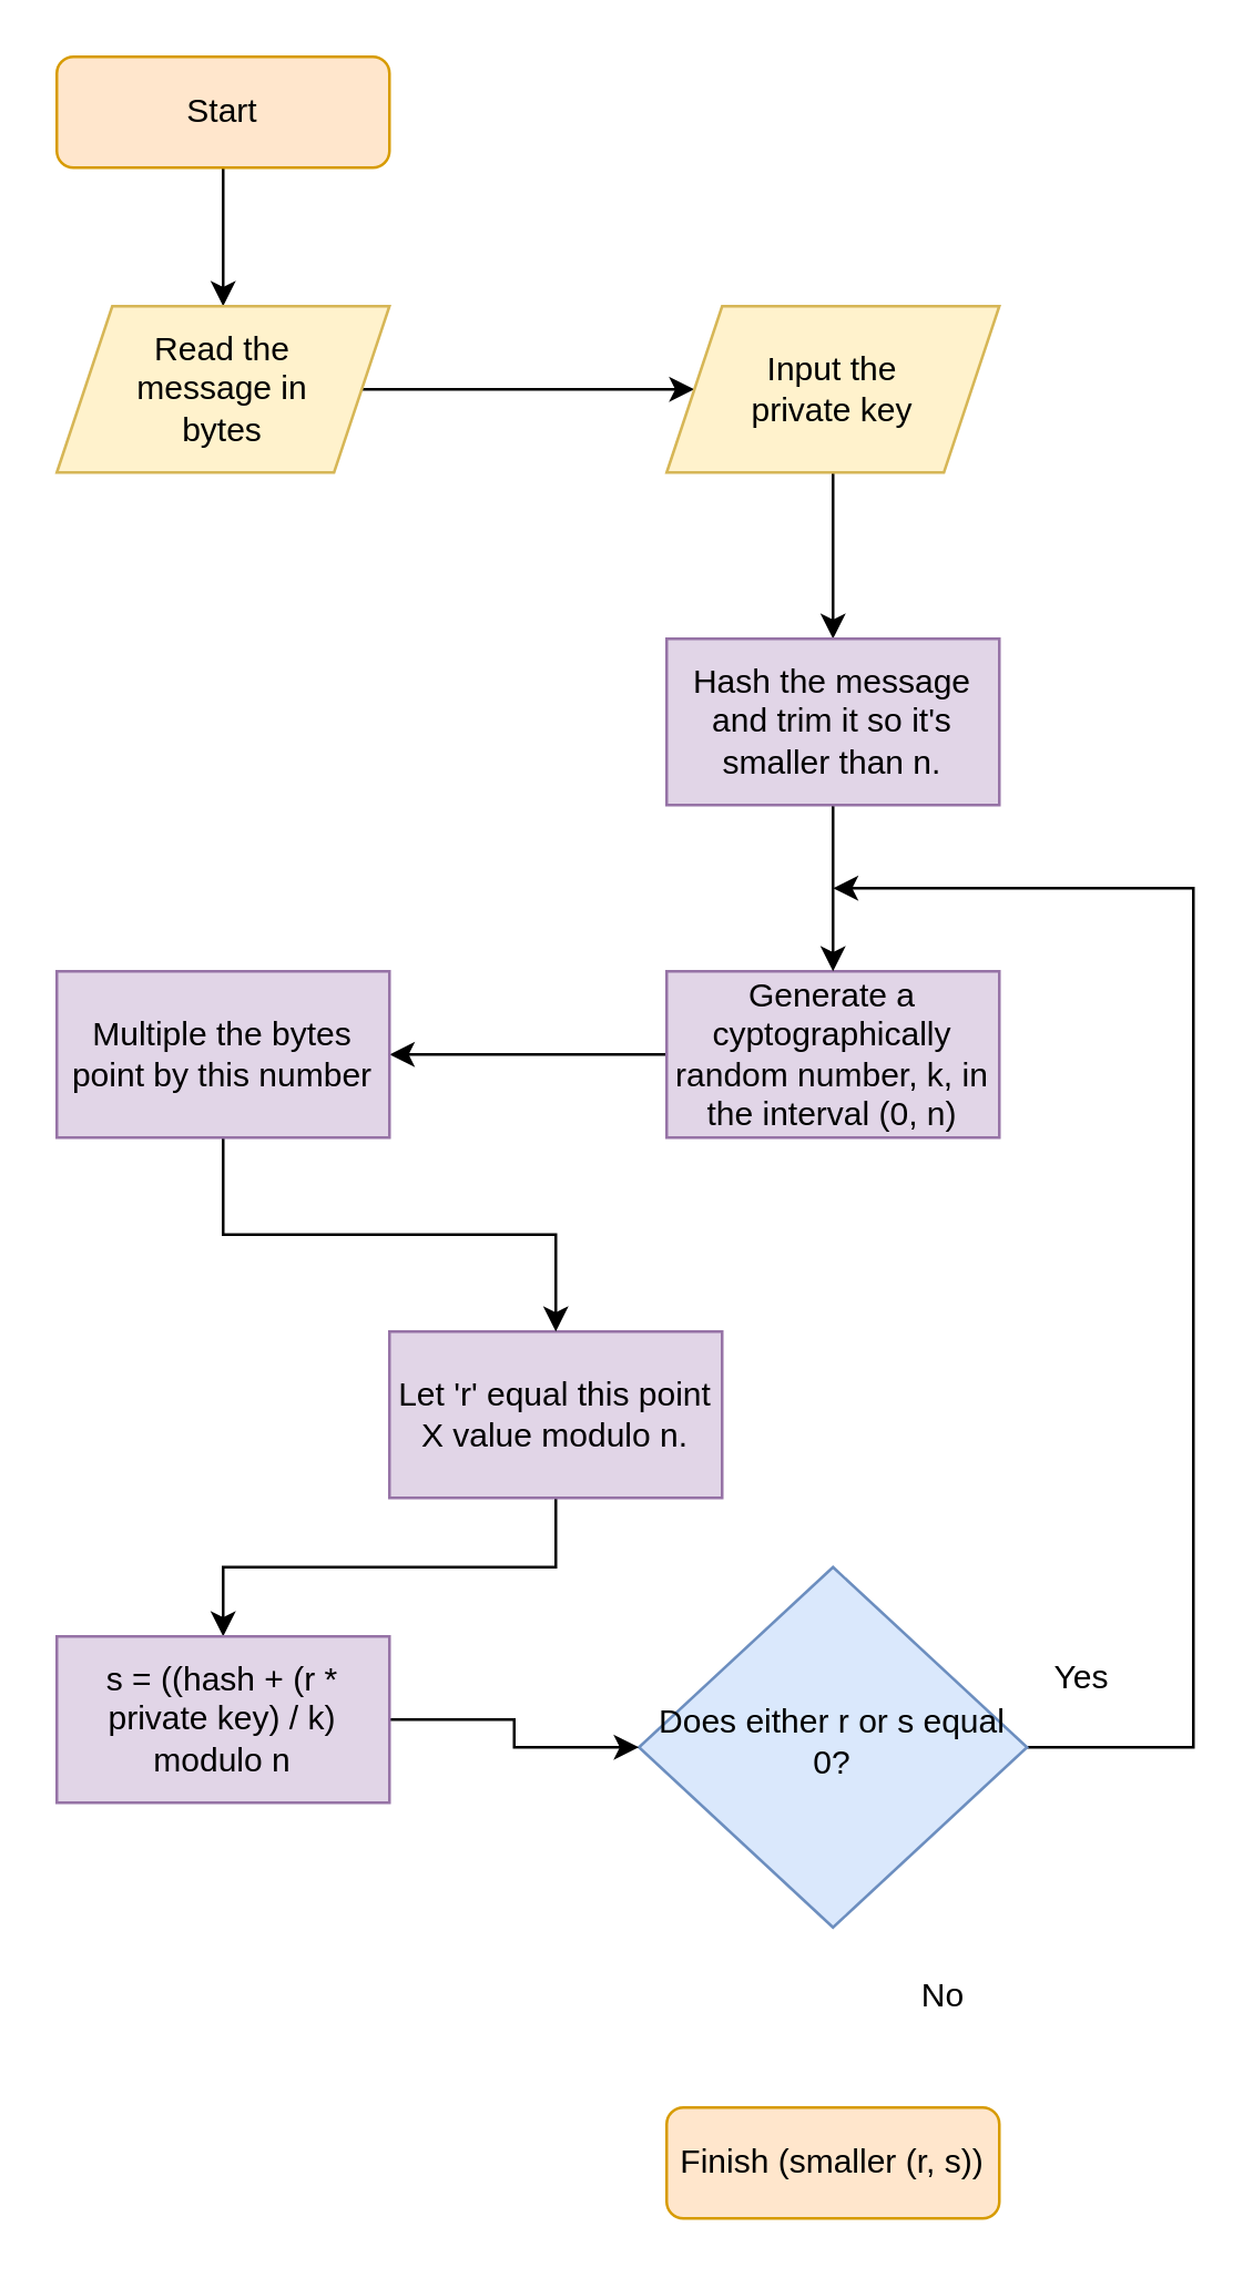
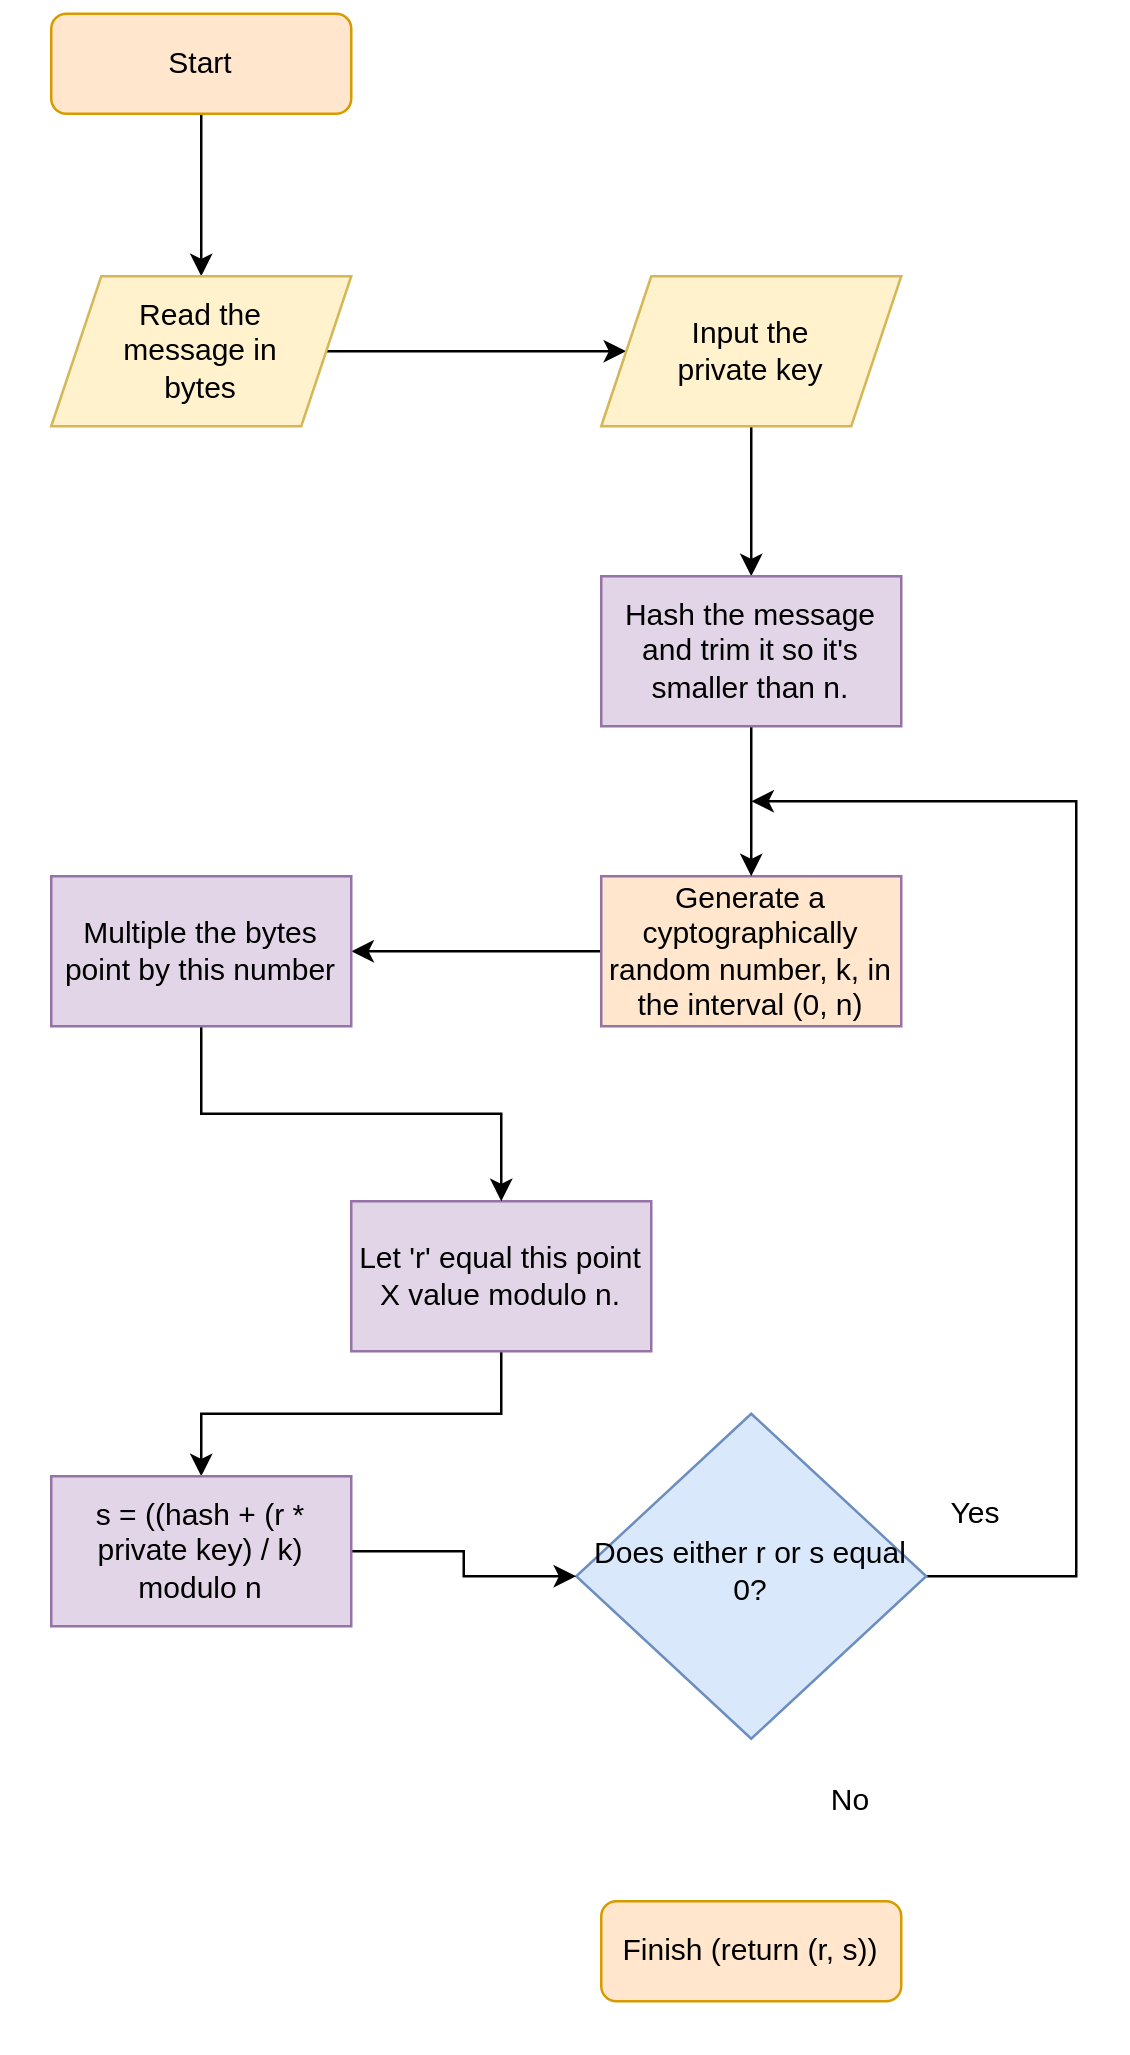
  <mxCell id="0" />
  <mxCell id="1" parent="0" />
  <mxCell id="2" style="edgeStyle=orthogonalEdgeStyle;rounded=0;orthogonalLoop=1;jettySize=auto;html=1;entryX=0.5;entryY=0;entryDx=0;entryDy=0;" edge="1" parent="1" source="3" target="10"><mxGeometry relative="1" as="geometry" /></mxCell>
- <mxCell id="3" value="Start" style="rounded=1;whiteSpace=wrap;html=1;fontSize=12;glass=0;strokeWidth=1;shadow=0;fillColor=#ffe6cc;strokeColor=#d79b00;" parent="1" vertex="1"><mxGeometry x="20" y="20" width="120" height="40" as="geometry" /></mxCell>
+ <mxCell id="3" value="Start" style="rounded=1;whiteSpace=wrap;html=1;fontSize=12;glass=0;strokeWidth=1;shadow=0;fillColor=#ffe6cc;strokeColor=#d79b00;" parent="1" vertex="1"><mxGeometry x="20" y="5" width="120" height="40" as="geometry" /></mxCell>
  <mxCell id="4" style="edgeStyle=orthogonalEdgeStyle;rounded=0;orthogonalLoop=1;jettySize=auto;html=1;" edge="1" parent="1" source="5"><mxGeometry relative="1" as="geometry"><mxPoint x="300" y="320" as="targetPoint" /><Array as="points"><mxPoint x="430" y="630" /><mxPoint x="430" y="320" /></Array></mxGeometry></mxCell>
  <mxCell id="5" value="Does either r or s equal 0?" style="rhombus;whiteSpace=wrap;html=1;shadow=0;fontFamily=Helvetica;fontSize=12;align=center;strokeWidth=1;spacing=6;spacingTop=-4;fillColor=#dae8fc;strokeColor=#6c8ebf;" parent="1" vertex="1"><mxGeometry x="230" y="565" width="140" height="130" as="geometry" /></mxCell>
  <mxCell id="6" style="edgeStyle=orthogonalEdgeStyle;rounded=0;orthogonalLoop=1;jettySize=auto;html=1;entryX=0.5;entryY=0;entryDx=0;entryDy=0;" edge="1" parent="1" source="7" target="18"><mxGeometry relative="1" as="geometry" /></mxCell>
  <mxCell id="7" value="Let 'r' equal this point X value modulo n." style="rounded=0;whiteSpace=wrap;html=1;fillColor=#e1d5e7;strokeColor=#9673a6;" parent="1" vertex="1"><mxGeometry x="140" y="480" width="120" height="60" as="geometry" /></mxCell>
- <mxCell id="8" value="Finish (smaller (r, s))" style="rounded=1;whiteSpace=wrap;html=1;fontSize=12;glass=0;strokeWidth=1;shadow=0;fillColor=#ffe6cc;strokeColor=#d79b00;" parent="1" vertex="1"><mxGeometry x="240" y="760" width="120" height="40" as="geometry" /></mxCell>
+ <mxCell id="8" value="Finish (return (r, s))" style="rounded=1;whiteSpace=wrap;html=1;fontSize=12;glass=0;strokeWidth=1;shadow=0;fillColor=#ffe6cc;strokeColor=#d79b00;" parent="1" vertex="1"><mxGeometry x="240" y="760" width="120" height="40" as="geometry" /></mxCell>
  <mxCell id="9" style="edgeStyle=orthogonalEdgeStyle;rounded=0;orthogonalLoop=1;jettySize=auto;html=1;entryX=0;entryY=0.5;entryDx=0;entryDy=0;" edge="1" parent="1" source="10" target="12"><mxGeometry relative="1" as="geometry" /></mxCell>
  <mxCell id="10" value="&lt;div&gt;Read the&lt;/div&gt;&lt;div&gt;message in&lt;/div&gt;&lt;div&gt;bytes&lt;/div&gt;" style="shape=parallelogram;perimeter=parallelogramPerimeter;whiteSpace=wrap;html=1;fixedSize=1;fillColor=#fff2cc;strokeColor=#d6b656;" vertex="1" parent="1"><mxGeometry x="20" y="110" width="120" height="60" as="geometry" /></mxCell>
  <mxCell id="11" style="edgeStyle=orthogonalEdgeStyle;rounded=0;orthogonalLoop=1;jettySize=auto;html=1;entryX=0.5;entryY=0;entryDx=0;entryDy=0;" edge="1" parent="1" source="12" target="20"><mxGeometry relative="1" as="geometry" /></mxCell>
  <mxCell id="12" value="&lt;div&gt;Input the&lt;/div&gt;&lt;div&gt;private key&lt;br&gt;&lt;/div&gt;" style="shape=parallelogram;perimeter=parallelogramPerimeter;whiteSpace=wrap;html=1;fixedSize=1;fillColor=#fff2cc;strokeColor=#d6b656;" vertex="1" parent="1"><mxGeometry x="240" y="110" width="120" height="60" as="geometry" /></mxCell>
  <mxCell id="13" style="edgeStyle=orthogonalEdgeStyle;rounded=0;orthogonalLoop=1;jettySize=auto;html=1;entryX=1;entryY=0.5;entryDx=0;entryDy=0;" edge="1" parent="1" source="14" target="16"><mxGeometry relative="1" as="geometry" /></mxCell>
- <mxCell id="14" value="Generate a cyptographically random number, k, in the interval (0, n)" style="rounded=0;whiteSpace=wrap;html=1;fillColor=#e1d5e7;strokeColor=#9673a6;" vertex="1" parent="1"><mxGeometry x="240" y="350" width="120" height="60" as="geometry" /></mxCell>
+ <mxCell id="14" value="Generate a cyptographically random number, k, in the interval (0, n)" style="rounded=0;whiteSpace=wrap;html=1;fillColor=#ffe6cc;strokeColor=#9673a6;" vertex="1" parent="1"><mxGeometry x="240" y="350" width="120" height="60" as="geometry" /></mxCell>
  <mxCell id="15" style="edgeStyle=orthogonalEdgeStyle;rounded=0;orthogonalLoop=1;jettySize=auto;html=1;entryX=0.5;entryY=0;entryDx=0;entryDy=0;" edge="1" parent="1" source="16" target="7"><mxGeometry relative="1" as="geometry" /></mxCell>
  <mxCell id="16" value="Multiple the bytes point by this number" style="rounded=0;whiteSpace=wrap;html=1;fillColor=#e1d5e7;strokeColor=#9673a6;" vertex="1" parent="1"><mxGeometry x="20" y="350" width="120" height="60" as="geometry" /></mxCell>
  <mxCell id="17" style="edgeStyle=orthogonalEdgeStyle;rounded=0;orthogonalLoop=1;jettySize=auto;html=1;entryX=0;entryY=0.5;entryDx=0;entryDy=0;" edge="1" parent="1" source="18" target="5"><mxGeometry relative="1" as="geometry" /></mxCell>
  <mxCell id="18" value="s = ((hash + (r * private key) / k) modulo n" style="rounded=0;whiteSpace=wrap;html=1;fillColor=#e1d5e7;strokeColor=#9673a6;" vertex="1" parent="1"><mxGeometry x="20" y="590" width="120" height="60" as="geometry" /></mxCell>
  <mxCell id="19" style="edgeStyle=orthogonalEdgeStyle;rounded=0;orthogonalLoop=1;jettySize=auto;html=1;entryX=0.5;entryY=0;entryDx=0;entryDy=0;" edge="1" parent="1" source="20" target="14"><mxGeometry relative="1" as="geometry" /></mxCell>
  <mxCell id="20" value="Hash the message and trim it so it's smaller than n." style="rounded=0;whiteSpace=wrap;html=1;fillColor=#e1d5e7;strokeColor=#9673a6;" vertex="1" parent="1"><mxGeometry x="240" y="230" width="120" height="60" as="geometry" /></mxCell>
  <mxCell id="21" value="Yes" style="text;html=1;strokeColor=none;fillColor=none;align=center;verticalAlign=middle;whiteSpace=wrap;rounded=0;" vertex="1" parent="1"><mxGeometry x="360" y="590" width="60" height="30" as="geometry" /></mxCell>
  <mxCell id="22" value="No" style="text;html=1;strokeColor=none;fillColor=none;align=center;verticalAlign=middle;whiteSpace=wrap;rounded=0;" vertex="1" parent="1"><mxGeometry x="310" y="705" width="60" height="30" as="geometry" /></mxCell>
